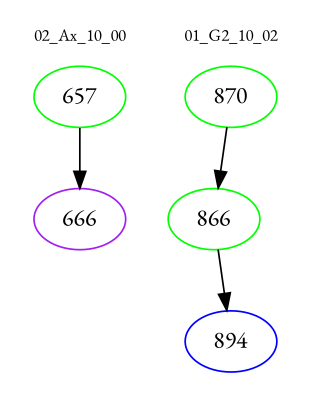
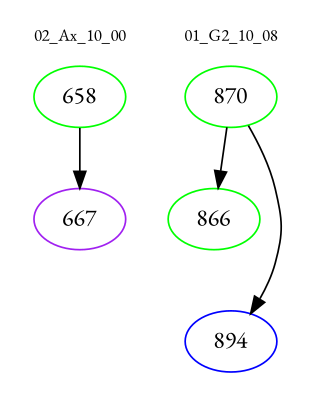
  digraph {
    fontname="EB Garamond"
    node [color=green fontname="EB Garamond"]
    edge [color=black fontname="EB Garamond"]
-   n1 [label=657]
-   n2 [color=purple label=666]
+   n1 [label=658]
+   n2 [color=purple label=667]
    n3 [label=870]
    n4 [label=866]
    n5 [color=blue label=894]
    subgraph cluster_1 {
      color=white
      fontsize=10
      label="02_Ax_10_00"
      n1
      n2
    }
    subgraph cluster_2 {
      color=white
      fontsize=10
-     label="01_G2_10_02"
+     label="01_G2_10_08"
      n3
      n4
      n5
    }
    n1 -> n2
    n3 -> n4
-   n4 -> n5
+   n3 -> n5
  }
